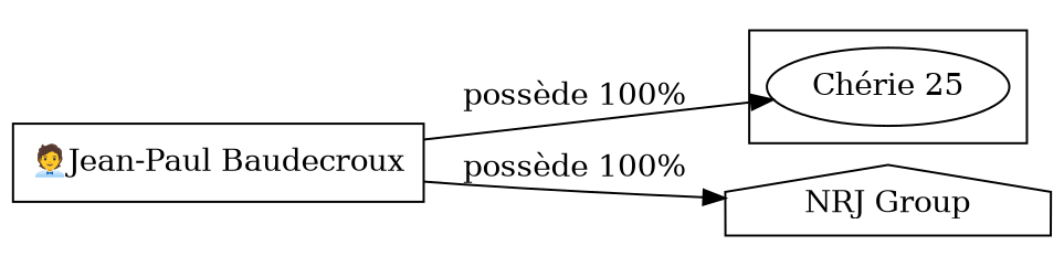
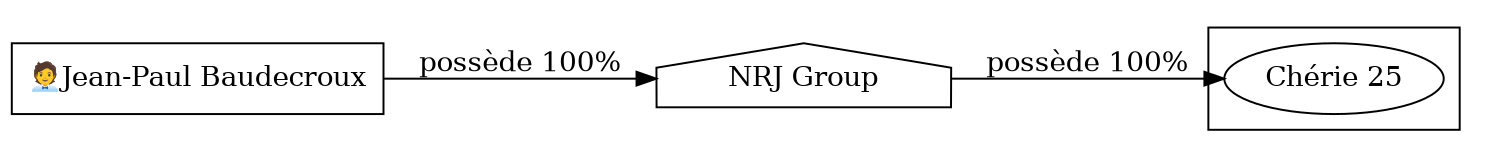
  digraph {
    rankdir=LR
    n1 [label="🧑‍💼Jean-Paul Baudecroux" shape=box]
    n2 [label="Chérie 25"]
    n3 [label="NRJ Group" shape=house]
    subgraph sub_1 {
      n1
    }
    subgraph cluster_2 {
      n2
    }
    n1 -> n3 [label="possède 100%"]
-   n1 -> n2 [label="possède 100%"]
+   n3 -> n2 [label="possède 100%"]
  }
